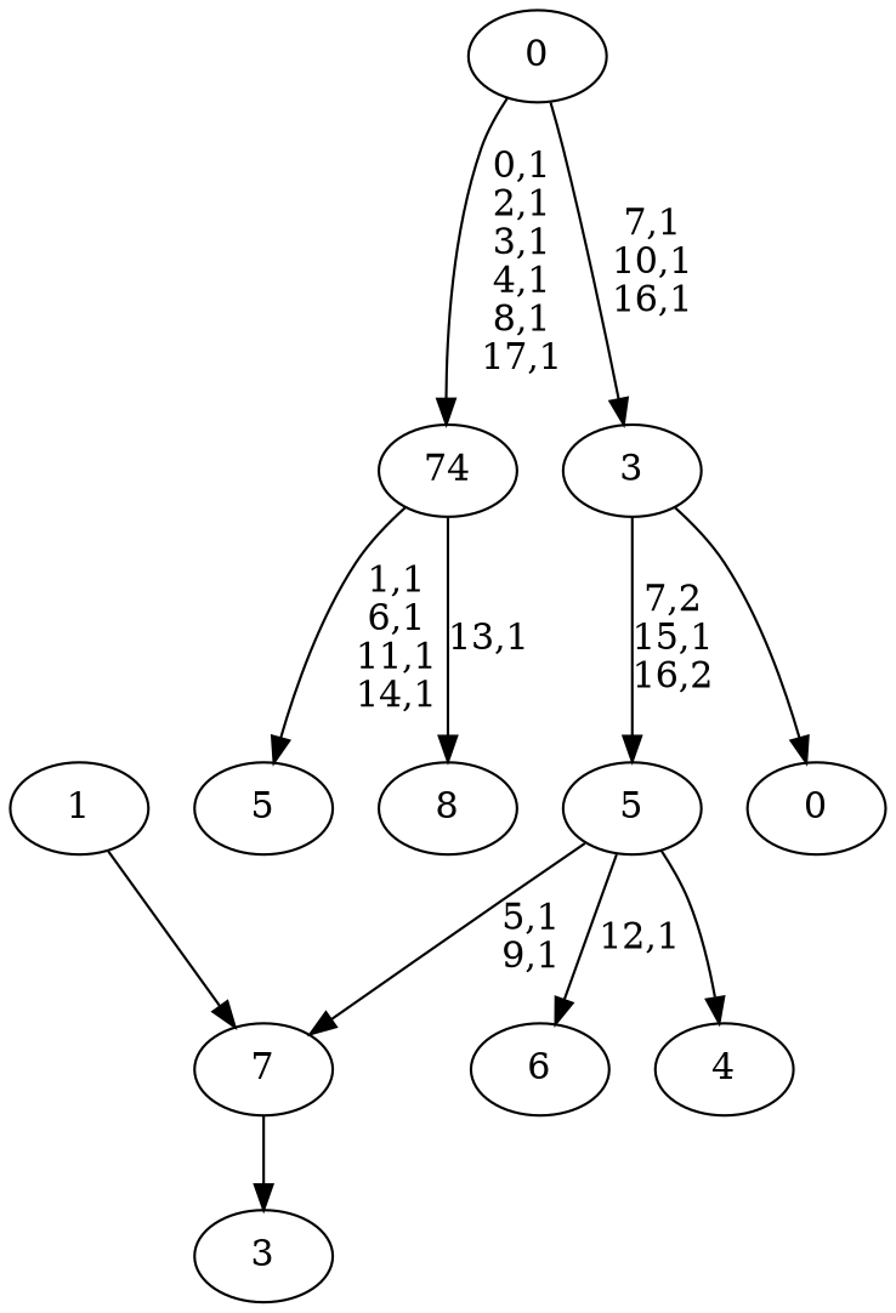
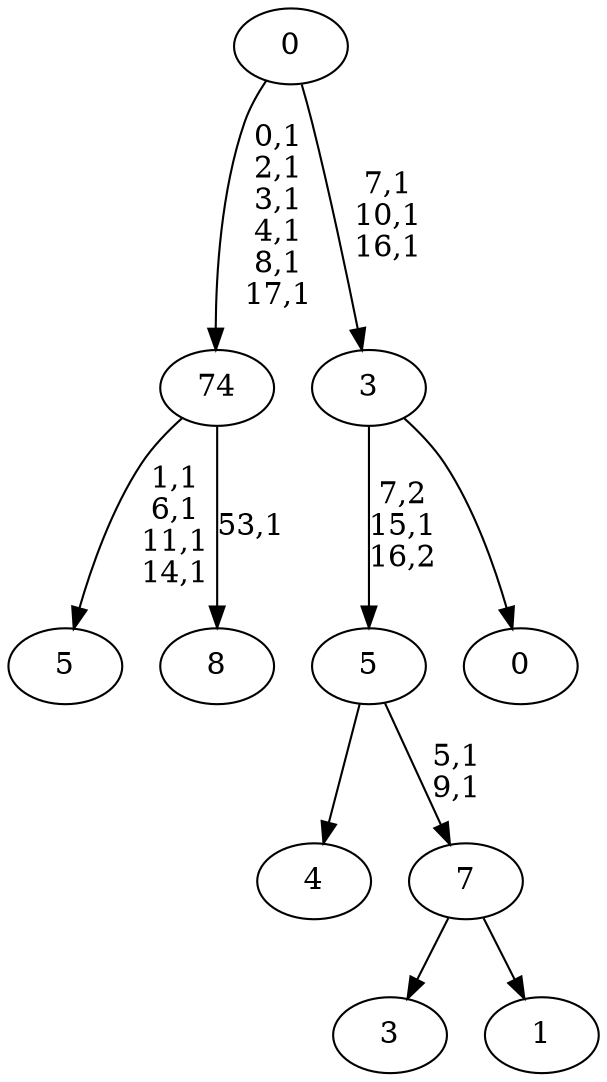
  digraph {
-   n1 [label=6]
    n2 [label=5]
    n3 [label=4]
    n4 [label=3]
    n5 [label=8]
    n6 [label=74]
    n7 [label=1]
    7
    5
    n10 [label=0]
    3
    0
    n6 -> n2 [label="1,1\n6,1\n11,1\n14,1"]
-   n6 -> n5 [label="13,1"]
+   n6 -> n5 [label="53,1"]
    7 -> n4
-   n7 -> 7
-   5 -> n1 [label="12,1"]
+   7 -> n7
    5 -> n3
    5 -> 7 [label="5,1\n9,1"]
    3 -> 5 [label="7,2\n15,1\n16,2"]
    3 -> n10
    0 -> n6 [label="0,1\n2,1\n3,1\n4,1\n8,1\n17,1"]
    0 -> 3 [label="7,1\n10,1\n16,1"]
  }
